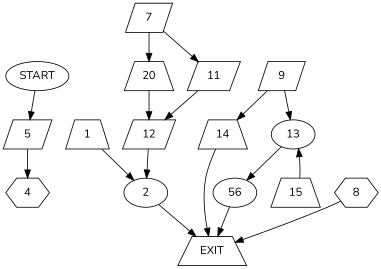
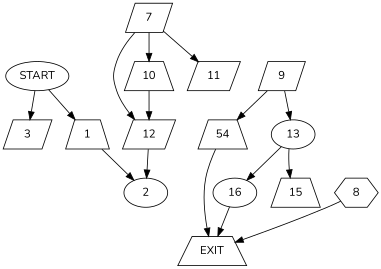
  digraph {
    fontname=Nunito
    node [fontname=Nunito shape=trapezium]
    edge [fontname=Nunito]
    n1 [label=START shape=ellipse]
    1
-   3 [shape=parallelogram label=5]
+   3 [shape=parallelogram]
    2 [shape=ellipse]
-   4 [shape=hexagon]
    n6 [label=EXIT]
    7 [shape=parallelogram]
-   10 [label=20]
+   10
    11 [shape=parallelogram]
    8 [shape=hexagon]
    9 [shape=parallelogram]
    13 [shape=ellipse]
-   14
+   14 [label=54]
    12 [shape=parallelogram]
    15
-   16 [shape=ellipse label=56]
+   16 [shape=ellipse]
+   n1 -> 1
    n1 -> 3
    1 -> 2
-   3 -> 4
-   2 -> n6
    7 -> 10
    7 -> 11
    10 -> 12
-   11 -> 12
+   7 -> 12
    8 -> n6
    9 -> 13
    9 -> 14
-   15 -> 13
+   13 -> 15
    13 -> 16
    14 -> n6
    12 -> 2
    16 -> n6
  }
